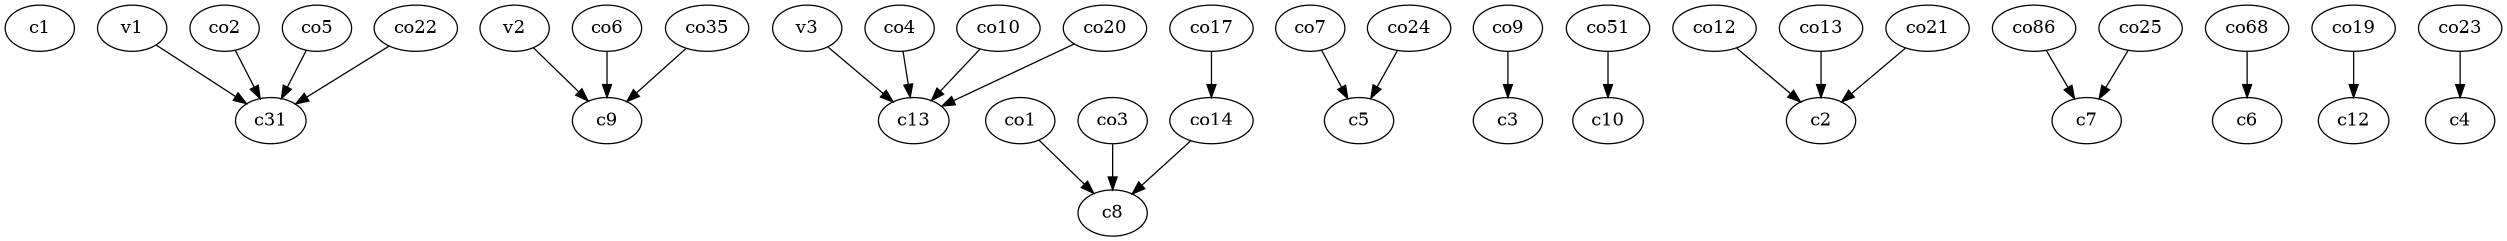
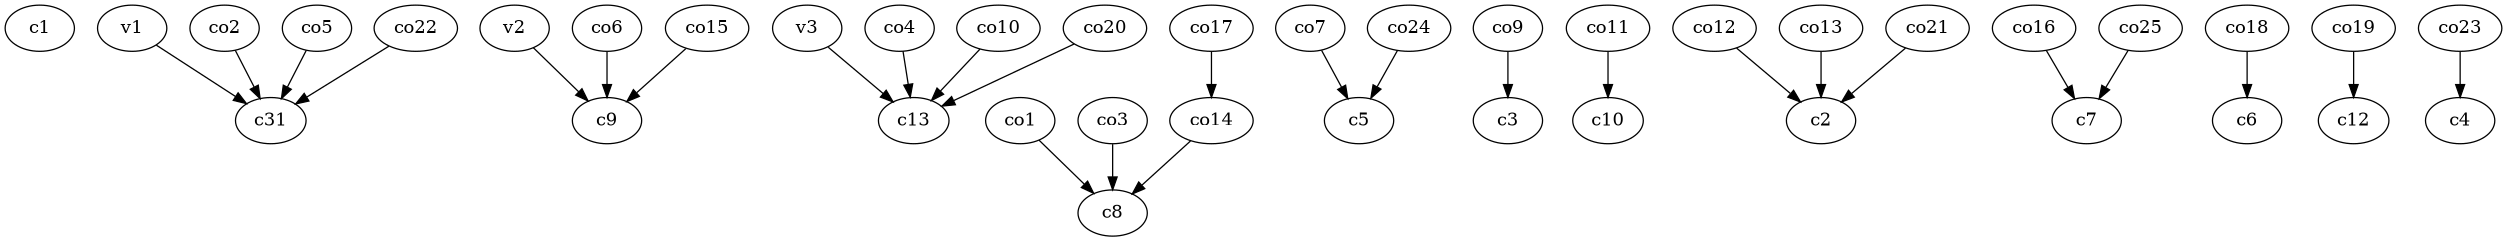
  strict digraph {
    edge [weight=1]
    c1
    n2 [label=c31]
    v1
    v2
    c9
    v3
    c13
    co1
    c8
    co2
    co3
    co4
    co5
    co6
    co7
    c5
    co9
    c3
    co10
-   co11 [label=co51]
+   co11
    c10
    co12
    c2
    co13
    co14
-   co15 [label=co35]
-   co16 [label=co86]
+   co15
+   co16
    c7
    co17
-   co18 [label=co68]
+   co18
    c6
    co19
    c12
    co20
    co21
    co22
    co23
    c4
    co24
    co25
    v1 -> n2
    v2 -> c9
    v3 -> c13
    co1 -> c8
    co2 -> n2
    co3 -> c8
    co4 -> c13
    co5 -> n2
    co6 -> c9
    co7 -> c5
    co9 -> c3
    co10 -> c13
    co11 -> c10
    co12 -> c2
    co13 -> c2
    co14 -> c8
    co15 -> c9
    co16 -> c7
    co17 -> co14
    co18 -> c6
    co19 -> c12
    co20 -> c13
    co21 -> c2
    co22 -> n2
    co23 -> c4
    co24 -> c5
    co25 -> c7
  }
